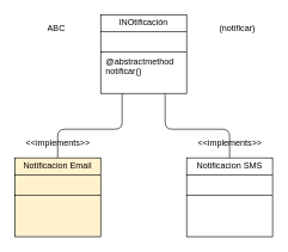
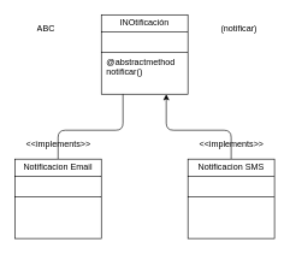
  <mxCell id="0" />
  <mxCell id="1" parent="0" />
- <mxCell id="2" value="ABC" style="text;strokeColor=none;fillColor=none;align=left;verticalAlign=middle;spacingLeft=4;spacingRight=4;overflow=hidden;points=[[0,0.5],[1,0.5]];portConstraint=eastwest;rotatable=0;whiteSpace=wrap;html=1;" parent="1" vertex="1"><mxGeometry x="60" y="20" width="40" height="40" as="geometry" /></mxCell>
+ <mxCell id="2" value="ABC" style="text;strokeColor=none;fillColor=none;align=left;verticalAlign=middle;spacingLeft=4;spacingRight=4;overflow=hidden;points=[[0,0.5],[1,0.5]];portConstraint=eastwest;rotatable=0;whiteSpace=wrap;html=1;" parent="1" vertex="1"><mxGeometry x="45" y="20" width="40" height="40" as="geometry" /></mxCell>
  <mxCell id="3" value="(notificar)" style="text;strokeColor=none;fillColor=none;align=left;verticalAlign=middle;spacingLeft=4;spacingRight=4;overflow=hidden;points=[[0,0.5],[1,0.5]];portConstraint=eastwest;rotatable=0;whiteSpace=wrap;html=1;" parent="1" vertex="1"><mxGeometry x="300" y="20" width="80" height="40" as="geometry" /></mxCell>
  <mxCell id="4" value="&lt;p style=&quot;margin:0px;margin-top:4px;text-align:center;&quot;&gt;INOtificación&lt;/p&gt;&lt;hr size=&quot;1&quot; style=&quot;border-style:solid;&quot;&gt;&lt;p style=&quot;margin:0px;margin-left:4px;&quot;&gt;&lt;br&gt;&lt;/p&gt;&lt;hr size=&quot;1&quot; style=&quot;border-style:solid;&quot;&gt;&lt;p style=&quot;margin:0px;margin-left:4px;&quot;&gt;&amp;nbsp;@abstractmethod&lt;/p&gt;&lt;p style=&quot;margin:0px;margin-left:4px;&quot;&gt;&amp;nbsp;notificar()&lt;/p&gt;" style="verticalAlign=top;align=left;overflow=fill;html=1;whiteSpace=wrap;" parent="1" vertex="1"><mxGeometry x="140" y="20" width="120" height="110" as="geometry" /></mxCell>
  <mxCell id="5" style="edgeStyle=none;html=1;entryX=0.25;entryY=1;entryDx=0;entryDy=0;endArrow=none;" parent="1" source="6" target="4" edge="1"><mxGeometry relative="1" as="geometry"><Array as="points"><mxPoint x="80" y="180" /><mxPoint x="170" y="180" /></Array></mxGeometry></mxCell>
- <mxCell id="6" value="&lt;p style=&quot;margin:0px;margin-top:4px;text-align:center;&quot;&gt;Notificacion Email&lt;/p&gt;&lt;hr size=&quot;1&quot; style=&quot;border-style:solid;&quot;&gt;&lt;p style=&quot;margin:0px;margin-left:4px;&quot;&gt;&lt;br&gt;&lt;/p&gt;&lt;hr size=&quot;1&quot; style=&quot;border-style:solid;&quot;&gt;&lt;p style=&quot;margin:0px;margin-left:4px;&quot;&gt;&amp;nbsp;&lt;/p&gt;" style="verticalAlign=top;align=left;overflow=fill;html=1;whiteSpace=wrap;fillColor=#fff2cc;" parent="1" vertex="1"><mxGeometry y="220" width="120" height="110" as="geometry" x="20" /></mxCell>
- <mxCell id="7" style="edgeStyle=none;html=1;entryX=0.75;entryY=1;entryDx=0;entryDy=0;endArrow=none;" parent="1" source="8" target="4" edge="1"><mxGeometry relative="1" as="geometry"><Array as="points"><mxPoint x="320" y="180" /><mxPoint x="230" y="180" /></Array></mxGeometry></mxCell>
+ <mxCell id="6" value="&lt;p style=&quot;margin:0px;margin-top:4px;text-align:center;&quot;&gt;Notificacion Email&lt;/p&gt;&lt;hr size=&quot;1&quot; style=&quot;border-style:solid;&quot;&gt;&lt;p style=&quot;margin:0px;margin-left:4px;&quot;&gt;&lt;br&gt;&lt;/p&gt;&lt;hr size=&quot;1&quot; style=&quot;border-style:solid;&quot;&gt;&lt;p style=&quot;margin:0px;margin-left:4px;&quot;&gt;&amp;nbsp;&lt;/p&gt;" style="verticalAlign=top;align=left;overflow=fill;html=1;whiteSpace=wrap;" parent="1" vertex="1"><mxGeometry y="220" width="120" height="110" as="geometry" x="20" /></mxCell>
+ <mxCell id="7" style="edgeStyle=none;html=1;entryX=0.75;entryY=1;entryDx=0;entryDy=0;" parent="1" source="8" target="4" edge="1"><mxGeometry relative="1" as="geometry"><Array as="points"><mxPoint x="320" y="180" /><mxPoint x="230" y="180" /></Array></mxGeometry></mxCell>
  <mxCell id="8" value="&lt;p style=&quot;margin:0px;margin-top:4px;text-align:center;&quot;&gt;Notificacion SMS&lt;/p&gt;&lt;hr size=&quot;1&quot; style=&quot;border-style:solid;&quot;&gt;&lt;p style=&quot;margin:0px;margin-left:4px;&quot;&gt;&lt;br&gt;&lt;/p&gt;&lt;hr size=&quot;1&quot; style=&quot;border-style:solid;&quot;&gt;&lt;p style=&quot;margin:0px;margin-left:4px;&quot;&gt;&amp;nbsp;&lt;/p&gt;" style="verticalAlign=top;align=left;overflow=fill;html=1;whiteSpace=wrap;" parent="1" vertex="1"><mxGeometry x="260" y="220" width="120" height="110" as="geometry" /></mxCell>
  <mxCell id="9" value="&amp;lt;&amp;lt;implements&amp;gt;&amp;gt;" style="text;strokeColor=none;fillColor=none;align=left;verticalAlign=middle;spacingLeft=4;spacingRight=4;overflow=hidden;points=[[0,0.5],[1,0.5]];portConstraint=eastwest;rotatable=0;whiteSpace=wrap;html=1;" parent="1" vertex="1"><mxGeometry x="30" y="180" width="100" height="40" as="geometry" /></mxCell>
  <mxCell id="10" value="&amp;lt;&amp;lt;implements&amp;gt;&amp;gt;" style="text;strokeColor=none;fillColor=none;align=left;verticalAlign=middle;spacingLeft=4;spacingRight=4;overflow=hidden;points=[[0,0.5],[1,0.5]];portConstraint=eastwest;rotatable=0;whiteSpace=wrap;html=1;" parent="1" vertex="1"><mxGeometry x="270" y="180" width="100" height="40" as="geometry" /></mxCell>
